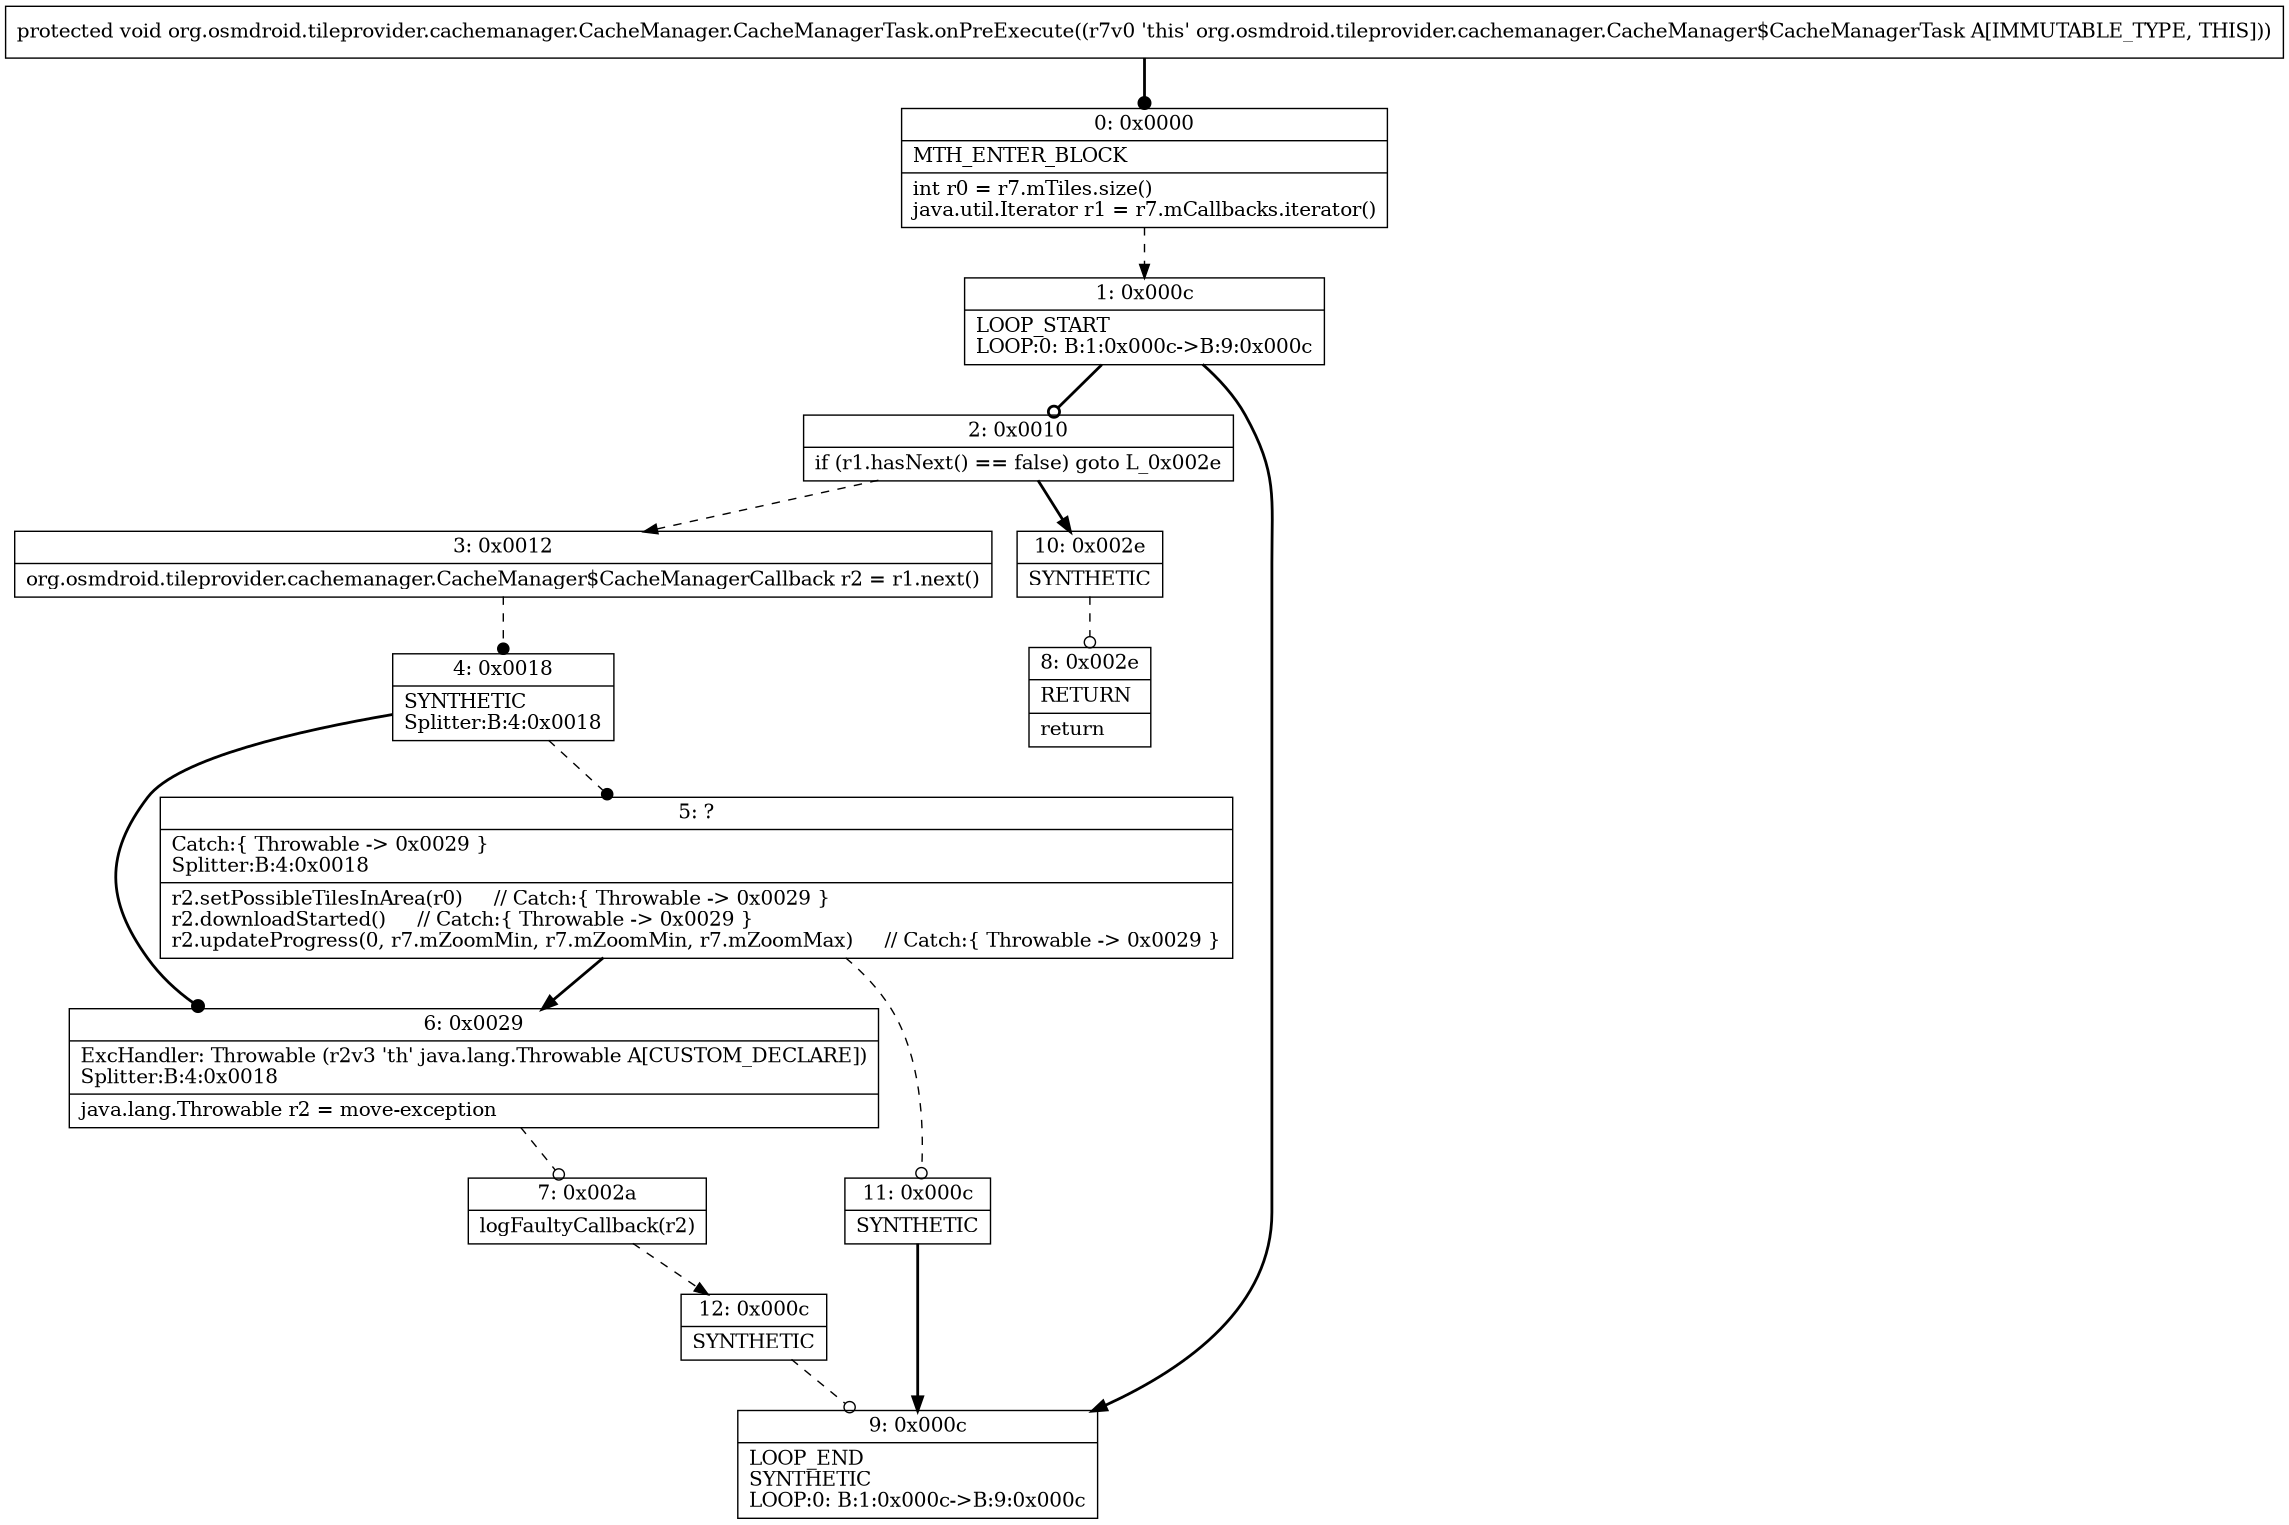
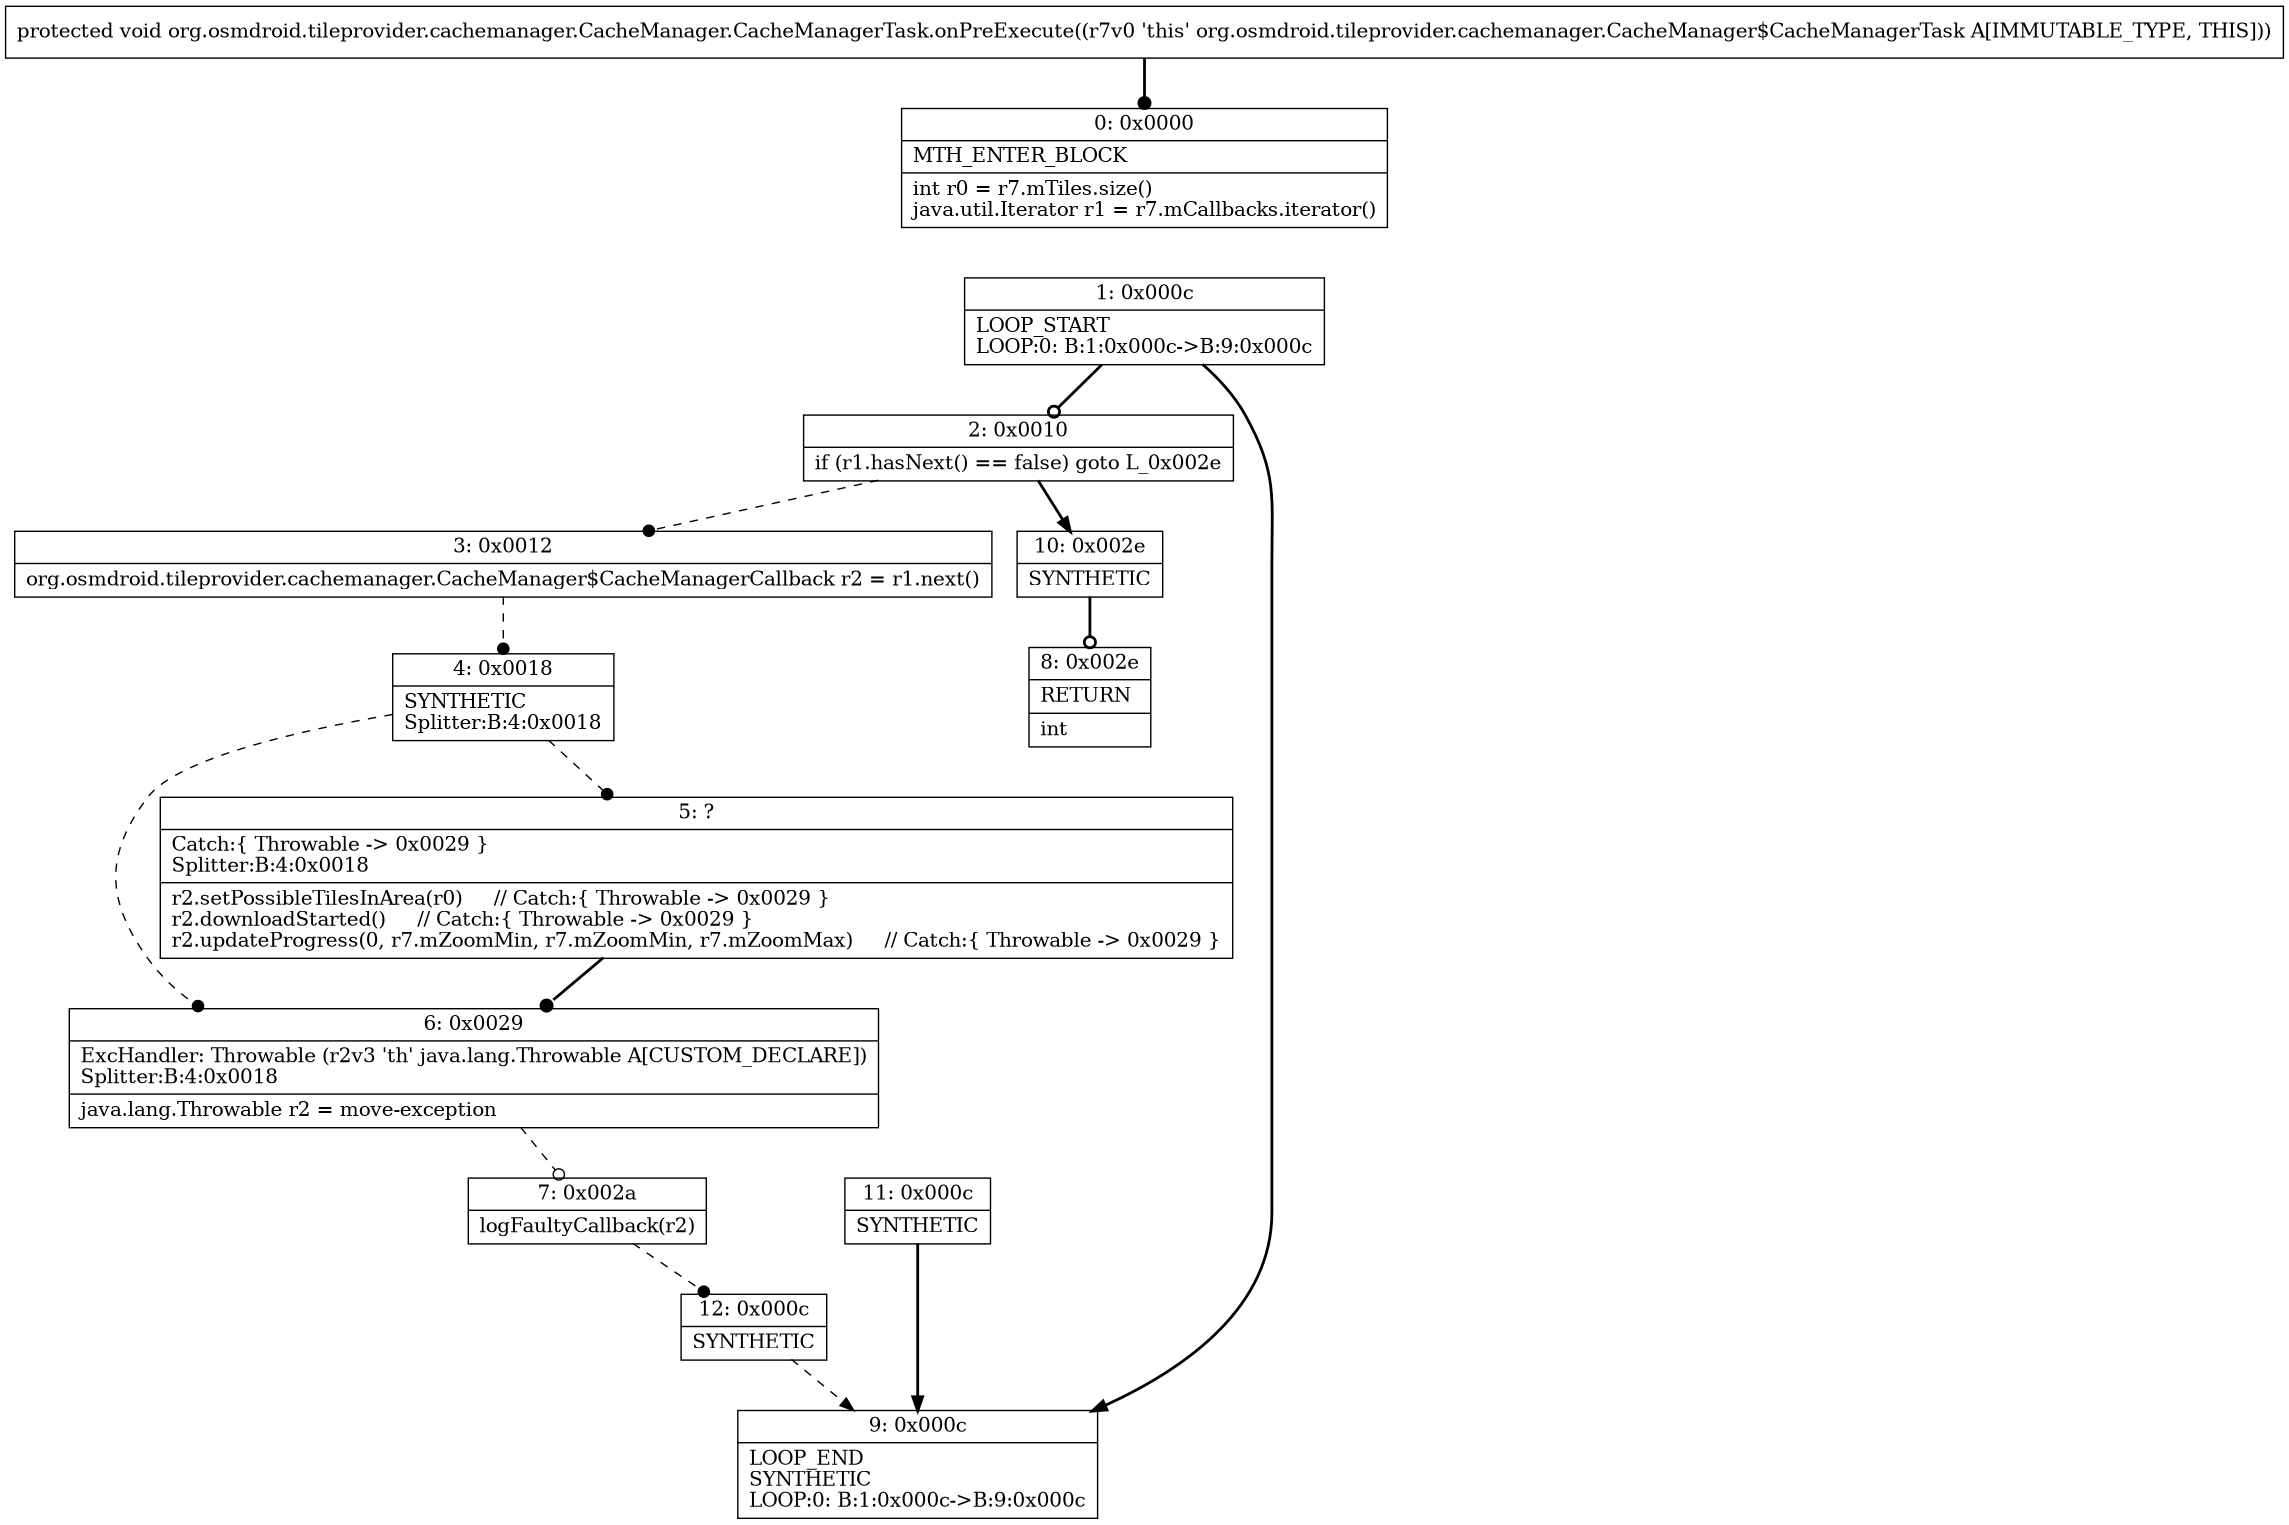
  digraph {
    node [shape=record]
    edge [arrowhead=normal style=dashed]
    n1 [label="{0\:\ 0x0000|MTH_ENTER_BLOCK\l|int r0 = r7.mTiles.size()\ljava.util.Iterator r1 = r7.mCallbacks.iterator()\l}"]
    n2 [label="{1\:\ 0x000c|LOOP_START\lLOOP:0: B:1:0x000c\-\>B:9:0x000c\l}"]
    n3 [label="{2\:\ 0x0010|if (r1.hasNext() == false) goto L_0x002e\l}"]
    n4 [label="{9\:\ 0x000c|LOOP_END\lSYNTHETIC\lLOOP:0: B:1:0x000c\-\>B:9:0x000c\l}"]
    n5 [label="{3\:\ 0x0012|org.osmdroid.tileprovider.cachemanager.CacheManager$CacheManagerCallback r2 = r1.next()\l}"]
    n6 [label="{10\:\ 0x002e|SYNTHETIC\l}"]
    n7 [label="{4\:\ 0x0018|SYNTHETIC\lSplitter:B:4:0x0018\l}"]
-   n8 [label="{8\:\ 0x002e|RETURN\l|return\l}"]
+   n8 [label="{8\:\ 0x002e|RETURN\l|int\l}"]
    n9 [label="{5\:\ ?|Catch:\{ Throwable \-\> 0x0029 \}\lSplitter:B:4:0x0018\l|r2.setPossibleTilesInArea(r0)     \/\/ Catch:\{ Throwable \-\> 0x0029 \}\lr2.downloadStarted()     \/\/ Catch:\{ Throwable \-\> 0x0029 \}\lr2.updateProgress(0, r7.mZoomMin, r7.mZoomMin, r7.mZoomMax)     \/\/ Catch:\{ Throwable \-\> 0x0029 \}\l}"]
    n10 [label="{6\:\ 0x0029|ExcHandler: Throwable (r2v3 'th' java.lang.Throwable A[CUSTOM_DECLARE])\lSplitter:B:4:0x0018\l|java.lang.Throwable r2 = move\-exception\l}"]
    n11 [label="{11\:\ 0x000c|SYNTHETIC\l}"]
    n12 [label="{7\:\ 0x002a|logFaultyCallback(r2)\l}"]
    n13 [label="{12\:\ 0x000c|SYNTHETIC\l}"]
    n14 [label="{protected void org.osmdroid.tileprovider.cachemanager.CacheManager.CacheManagerTask.onPreExecute((r7v0 'this' org.osmdroid.tileprovider.cachemanager.CacheManager$CacheManagerTask A[IMMUTABLE_TYPE, THIS])) }"]
-   n1 -> n2
    n2 -> n3 [arrowhead=odot style=bold]
    n2 -> n4 [style=bold]
-   n3 -> n5
+   n3 -> n5 [arrowhead=dot]
    n3 -> n6 [style=bold]
    n5 -> n7 [arrowhead=dot]
-   n6 -> n8 [arrowhead=odot]
+   n6 -> n8 [arrowhead=odot style=bold]
    n7 -> n9 [arrowhead=dot]
-   n7 -> n10 [arrowhead=dot style=bold]
-   n9 -> n10 [style=bold]
-   n9 -> n11 [arrowhead=odot]
+   n7 -> n10 [arrowhead=dot]
+   n9 -> n10 [arrowhead=dot style=bold]
    n10 -> n12 [arrowhead=odot]
    n11 -> n4 [style=bold]
-   n12 -> n13
-   n13 -> n4 [arrowhead=odot]
+   n12 -> n13 [arrowhead=dot]
+   n13 -> n4
    n14 -> n1 [arrowhead=dot style=bold]
  }
